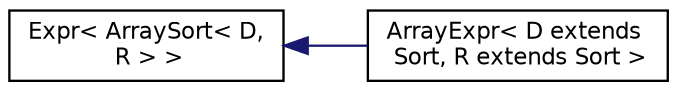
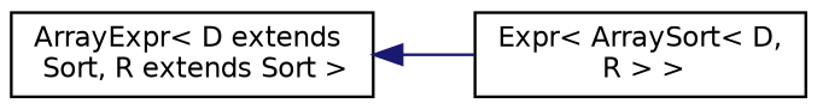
  digraph {
    rankdir=LR
    node [color=black fillcolor=white fontname=Helvetica fontsize=10 shape=record style=filled]
    n1 [height=0.2 label="Expr\< ArraySort\< D,\l R \> \>" width=0.4]
    n2 [height=0.2 label="ArrayExpr\< D extends\l Sort, R extends Sort \>" width=0.4]
-   n1 -> n2 [color=midnightblue dir=back fontname=Helvetica fontsize=10 labelfontname=Helvetica labelfontsize=10 style=solid]
+   n2 -> n1 [color=midnightblue dir=back fontname=Helvetica fontsize=10 labelfontname=Helvetica labelfontsize=10 style=solid]
  }
